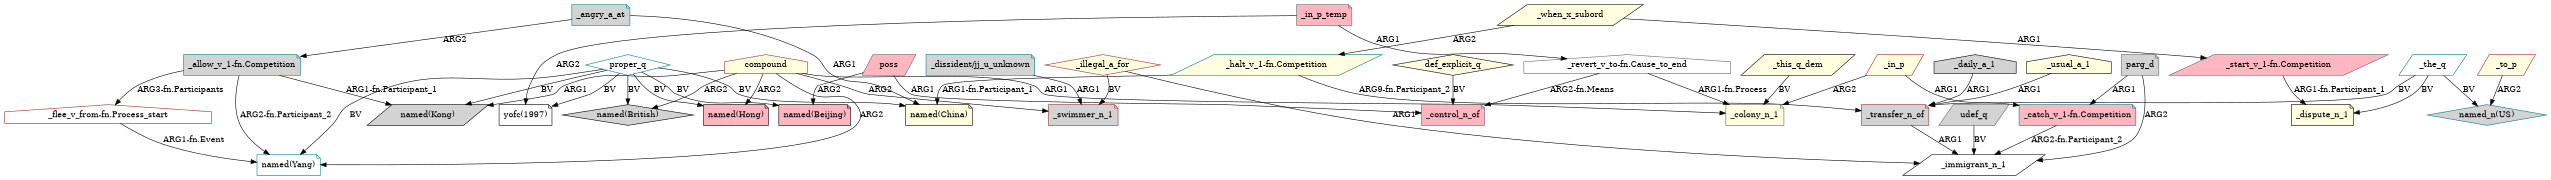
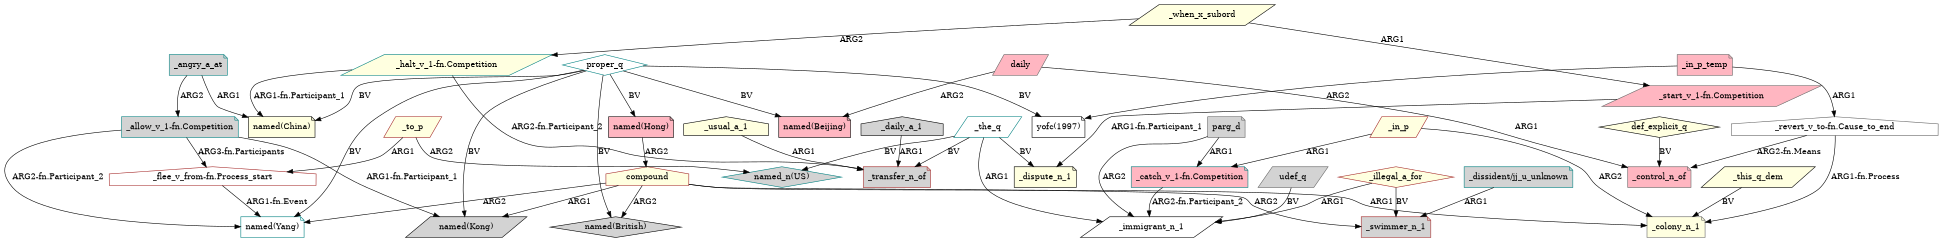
  digraph {
    node [color=black fillcolor=lightyellow shape=note style=filled]
    proper_q [color=teal fillcolor=white shape=diamond]
    "named(British)" [fillcolor=lightgrey shape=diamond]
    "named(Yang)" [color=teal fillcolor=white]
    "named(Beijing)" [fillcolor=lightpink]
    "named(Kong)" [fillcolor=lightgrey shape=parallelogram]
    "named(Hong)" [fillcolor=lightpink]
    "named(China)"
    "yofc(1997)" [fillcolor=white]
    _the_q [color=teal fillcolor=white shape=parallelogram]
    _transfer_n_of [color=brown fillcolor=lightgrey]
    "named_n(US)" [color=teal fillcolor=lightgrey shape=diamond]
    _dispute_n_1
    _immigrant_n_1 [fillcolor=white shape=parallelogram]
    _when_x_subord [shape=parallelogram]
    "_start_v_1-fn.Competition" [color=gray40 fillcolor=lightpink shape=parallelogram]
    "_halt_v_1-fn.Competition" [color=teal shape=parallelogram]
    compound [color=brown shape=house]
    _colony_n_1 [color=gray40]
    _swimmer_n_1 [color=brown fillcolor=lightgrey]
    def_explicit_q [shape=diamond]
    _control_n_of [color=gray40 fillcolor=lightpink]
    parg_d [color=gray40 fillcolor=lightgrey]
    "_catch_v_1-fn.Competition" [color=teal fillcolor=lightpink]
    udef_q [color=gray40 fillcolor=lightgrey shape=parallelogram]
    "_revert_v_to-fn.Cause_to_end" [color=gray40 fillcolor=white shape=house]
    _in_p [color=brown shape=parallelogram]
-   poss [color=gray40 fillcolor=lightpink shape=parallelogram]
+   poss [color=gray40 fillcolor=lightpink shape=parallelogram label=daily]
    _angry_a_at [color=teal fillcolor=lightgrey]
    "_allow_v_1-fn.Competition" [color=teal fillcolor=lightgrey]
    "_flee_v_from-fn.Process_start" [color=brown fillcolor=white shape=house]
    _to_p [color=brown shape=parallelogram]
    _in_p_temp [color=gray40 fillcolor=lightpink]
    _this_q_dem [shape=parallelogram]
    "_dissident/jj_u_unknown" [color=teal fillcolor=lightgrey]
    _usual_a_1 [shape=house]
    _daily_a_1 [fillcolor=lightgrey shape=house]
    _illegal_a_for [color=brown shape=diamond]
    proper_q -> "named(British)" [label=BV]
    proper_q -> "named(Yang)" [label=BV]
    proper_q -> "named(Beijing)" [label=BV]
    proper_q -> "named(Kong)" [label=BV]
    proper_q -> "named(Hong)" [label=BV]
    proper_q -> "named(China)" [label=BV]
    proper_q -> "yofc(1997)" [label=BV]
    _the_q -> _transfer_n_of [label=BV]
    _the_q -> "named_n(US)" [label=BV]
    _the_q -> _dispute_n_1 [label=BV]
-   _transfer_n_of -> _immigrant_n_1 [label=ARG1]
+   _the_q -> _immigrant_n_1 [label=ARG1]
    _when_x_subord -> "_start_v_1-fn.Competition" [label=ARG1]
    _when_x_subord -> "_halt_v_1-fn.Competition" [label=ARG2]
    "_start_v_1-fn.Competition" -> _dispute_n_1 [label="ARG1-fn.Participant_1"]
    "_halt_v_1-fn.Competition" -> "named(China)" [label="ARG1-fn.Participant_1"]
-   "_halt_v_1-fn.Competition" -> _transfer_n_of [label="ARG9-fn.Participant_2"]
+   "_halt_v_1-fn.Competition" -> _transfer_n_of [label="ARG2-fn.Participant_2"]
    compound -> "named(British)" [label=ARG2]
    compound -> "named(Yang)" [label=ARG2]
    compound -> "named(Kong)" [label=ARG1]
-   compound -> "named(Hong)" [label=ARG2]
+   "named(Hong)" -> compound [label=ARG2]
    compound -> _colony_n_1 [label=ARG1]
    compound -> _swimmer_n_1 [label=ARG2]
    def_explicit_q -> _control_n_of [label=BV]
    parg_d -> _immigrant_n_1 [label=ARG2]
    parg_d -> "_catch_v_1-fn.Competition" [label=ARG1]
    "_catch_v_1-fn.Competition" -> _immigrant_n_1 [label="ARG2-fn.Participant_2"]
    udef_q -> _immigrant_n_1 [label=BV]
    "_revert_v_to-fn.Cause_to_end" -> _colony_n_1 [label="ARG1-fn.Process"]
    "_revert_v_to-fn.Cause_to_end" -> _control_n_of [label="ARG2-fn.Means"]
    _in_p -> _colony_n_1 [label=ARG2]
    _in_p -> "_catch_v_1-fn.Competition" [label=ARG1]
    poss -> "named(Beijing)" [label=ARG2]
    poss -> _control_n_of [label=ARG1]
    _angry_a_at -> "named(China)" [label=ARG1]
    _angry_a_at -> "_allow_v_1-fn.Competition" [label=ARG2]
    "_allow_v_1-fn.Competition" -> "named(Yang)" [label="ARG2-fn.Participant_2"]
    "_allow_v_1-fn.Competition" -> "named(Kong)" [label="ARG1-fn.Participant_1"]
    "_allow_v_1-fn.Competition" -> "_flee_v_from-fn.Process_start" [label="ARG3-fn.Participants"]
    "_flee_v_from-fn.Process_start" -> "named(Yang)" [label="ARG1-fn.Event"]
    _to_p -> "named_n(US)" [label=ARG2]
+   _to_p -> "_flee_v_from-fn.Process_start" [label=ARG1]
    _in_p_temp -> "yofc(1997)" [label=ARG2]
    _in_p_temp -> "_revert_v_to-fn.Cause_to_end" [label=ARG1]
    _this_q_dem -> _colony_n_1 [label=BV]
    "_dissident/jj_u_unknown" -> _swimmer_n_1 [label=ARG1]
    _usual_a_1 -> _transfer_n_of [label=ARG1]
    _daily_a_1 -> _transfer_n_of [label=ARG1]
    _illegal_a_for -> _immigrant_n_1 [label=ARG1]
    _illegal_a_for -> _swimmer_n_1 [label=BV]
  }
